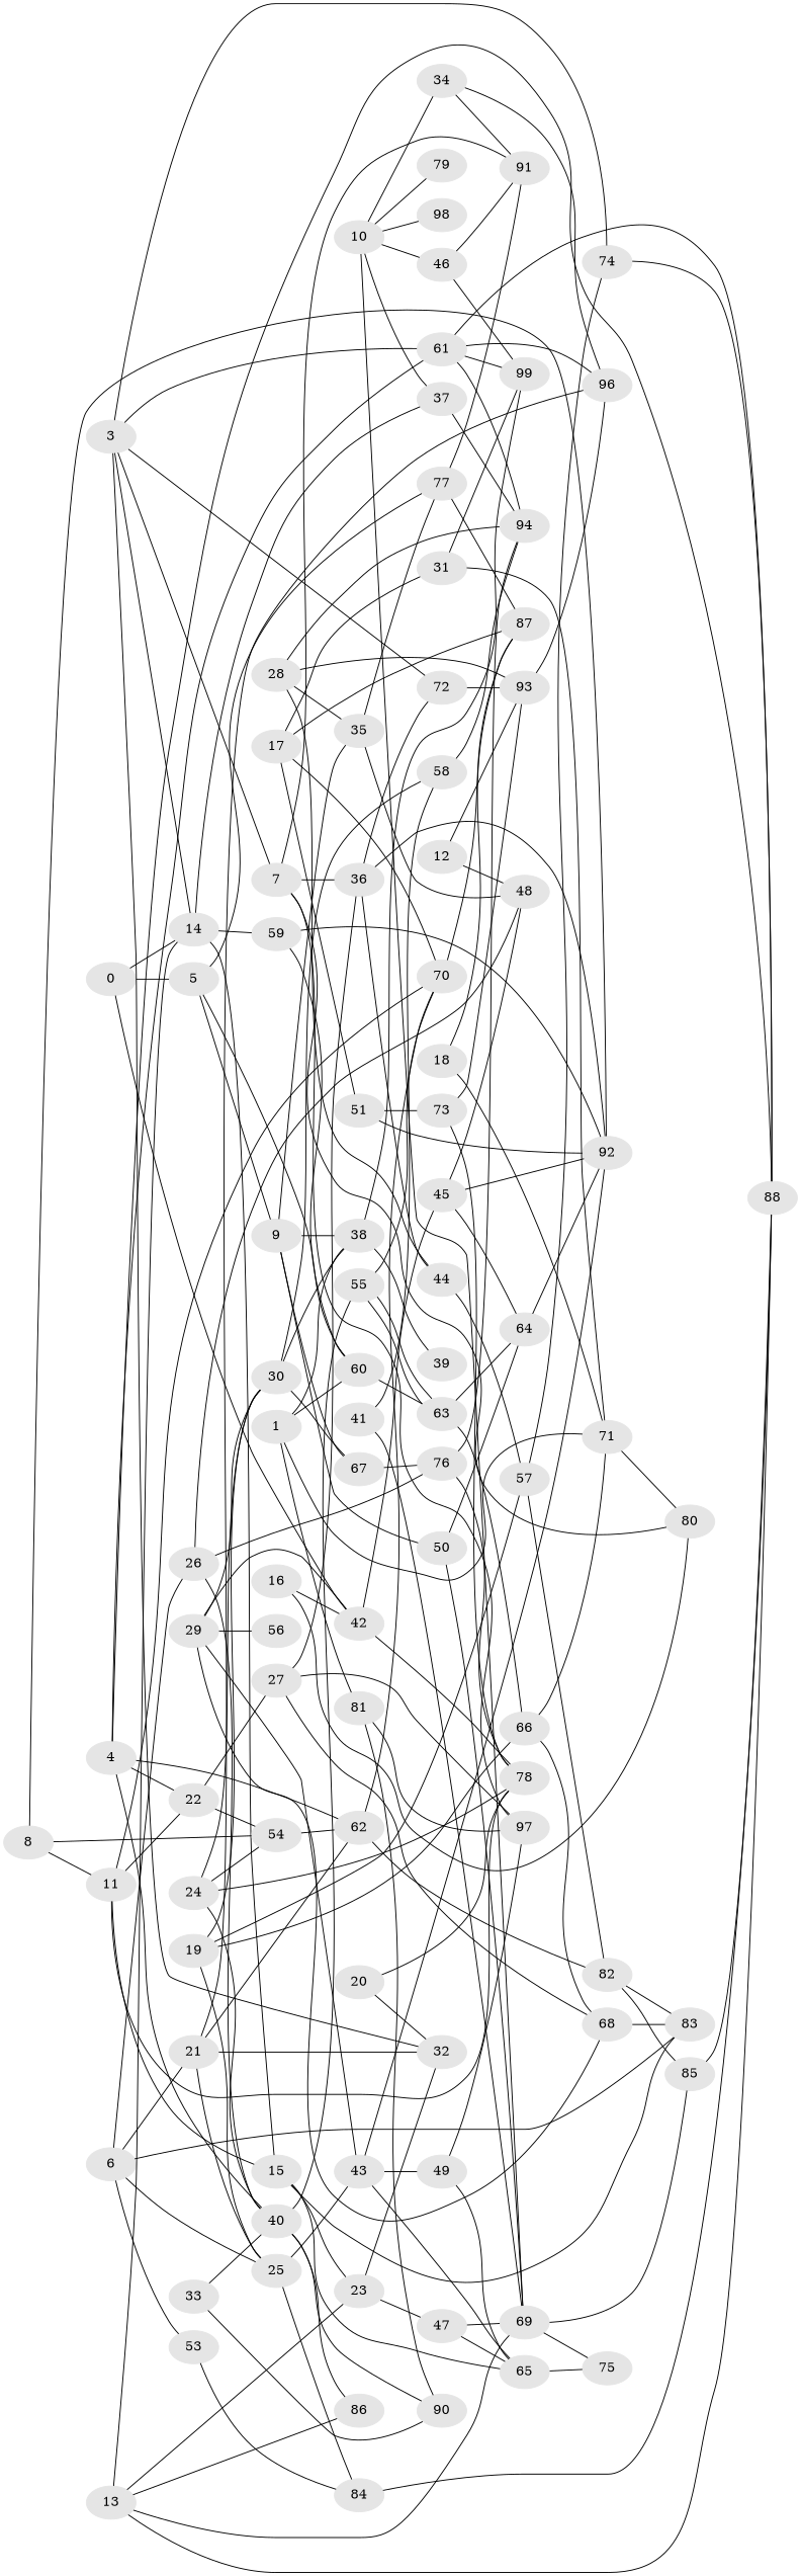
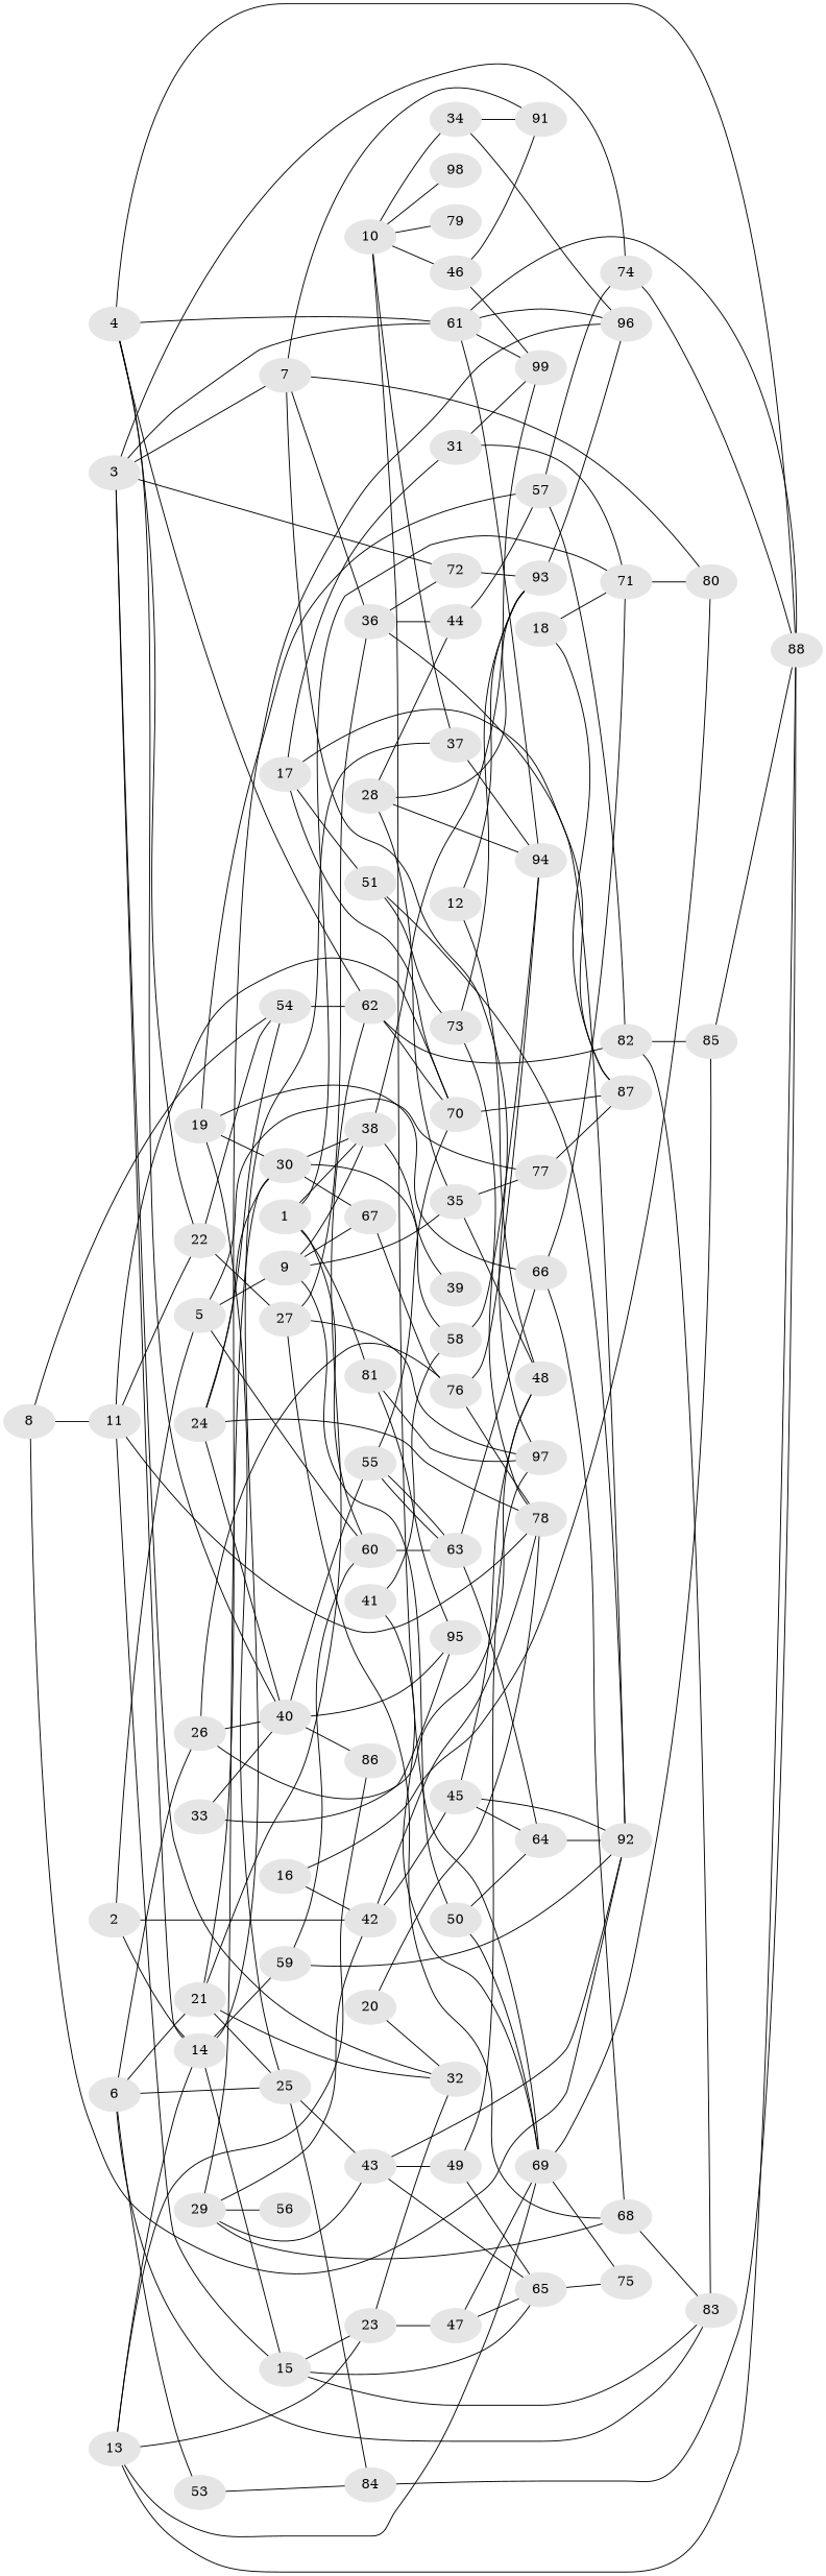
  graph {
    rankdir=LR
    node [color=gray90 style=filled]
    1
    38
    60
    71
    81
    n6 [label=99]
    39
    63
    80
    97
-   90
-   2 [label=0]
+   90 [label=95]
+   2
    5
    14
    42
    9
    77
    37
    15
    59
    78
    45
    3
    7
    32
    61
    72
    74
    36
    91
    88
    96
    94
    93
    4
    22
    40
    62
    54
    27
    86
    55
    70
    82
    35
    50
    67
    87
    6
    21
    25
    26
    53
    83
    43
    84
    48
    76
    92
    44
    8
    11
    69
    64
    10
    34
    46
    79
    98
    75
    85
    23
    65
    12
    13
    47
    16
    17
    31
    51
    73
    18
    19
    30
    57
    66
    58
    68
    20
    24
    49
    28
    29
    56
    33
    41
    1 -- 38
    1 -- 60
    1 -- 71
    1 -- 81
    38 -- n6
    38 -- 39
    60 -- 63
    71 -- 80
    81 -- 97
    81 -- 90
    63 -- 64
    63 -- 66
    2 -- 5
    2 -- 14
    2 -- 42
    5 -- 60
    5 -- 9
    5 -- 77
    14 -- 37
    14 -- 15
    14 -- 59
    42 -- 78
    42 -- 45
    9 -- 38
    9 -- 35
    9 -- 50
    9 -- 67
-   77 -- 91
    77 -- 87
    37 -- 94
    15 -- 83
    15 -- 23
    15 -- 65
    59 -- 60
    59 -- 92
    45 -- 48
    45 -- 92
    45 -- 64
    3 -- 14
    3 -- 7
    3 -- 32
    3 -- 61
    3 -- 72
    3 -- 74
    7 -- 80
    7 -- 97
    7 -- 36
    7 -- 91
    61 -- n6
    61 -- 88
    61 -- 96
    61 -- 94
    72 -- 93
    74 -- 88
    36 -- 72
    36 -- 92
    36 -- 44
    93 -- 96
    4 -- 61
    4 -- 88
    4 -- 22
    4 -- 40
    4 -- 62
    22 -- 54
    22 -- 27
    40 -- 90
    40 -- 86
    40 -- 55
    62 -- 70
    62 -- 82
    54 -- 62
    27 -- 97
    27 -- 36
    27 -- 68
    55 -- 63
    55 -- 63
    55 -- 70
    70 -- 87
    82 -- 83
    82 -- 85
    35 -- 77
    35 -- 48
    50 -- 69
    50 -- 64
    67 -- 76
    6 -- 21
    6 -- 25
    6 -- 26
    6 -- 53
    6 -- 83
    21 -- 32
    21 -- 96
    21 -- 62
    21 -- 25
    25 -- 43
    25 -- 84
    26 -- 40
    26 -- 48
    26 -- 76
    53 -- 84
    43 -- 92
    43 -- 65
    43 -- 49
    84 -- 88
    76 -- 78
    76 -- 94
    44 -- 57
    8 -- 54
    8 -- 92
    8 -- 11
    11 -- 15
    11 -- 78
    11 -- 22
    11 -- 70
    69 -- 75
    69 -- 85
    64 -- 92
    10 -- 37
    10 -- 69
    10 -- 34
    10 -- 46
    10 -- 79
    10 -- 98
    34 -- 91
    34 -- 96
    46 -- n6
    46 -- 91
    85 -- 88
    23 -- 32
    23 -- 47
    65 -- 75
    12 -- 93
    12 -- 48
    13 -- 14
    13 -- 88
    13 -- 86
    13 -- 69
    13 -- 23
    47 -- 69
    47 -- 65
    16 -- 80
    16 -- 42
    17 -- 70
    17 -- 87
    17 -- 31
    17 -- 51
    31 -- 71
    31 -- n6
    51 -- 92
    51 -- 73
    73 -- 78
    73 -- 93
    18 -- 71
    18 -- 87
    19 -- 25
    19 -- 30
    19 -- 57
    19 -- 66
    30 -- 38
    30 -- 67
    30 -- 58
    57 -- 74
    57 -- 82
    66 -- 71
    66 -- 68
    58 -- 94
    68 -- 83
    20 -- 78
    20 -- 32
    24 -- 78
    24 -- 40
    24 -- 54
    24 -- 30
    49 -- 97
    49 -- 65
    28 -- 94
    28 -- 93
    28 -- 35
    28 -- 44
    29 -- 42
    29 -- 43
    29 -- 30
    29 -- 68
    29 -- 56
    33 -- 90
    33 -- 40
    41 -- 69
    41 -- 58
  }
